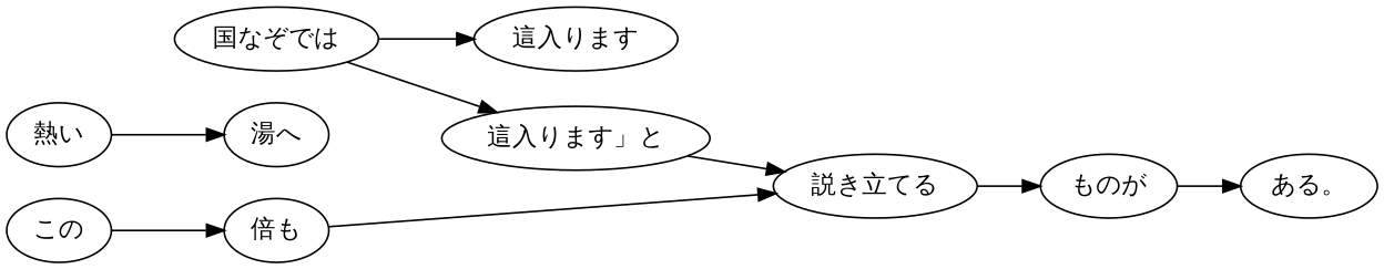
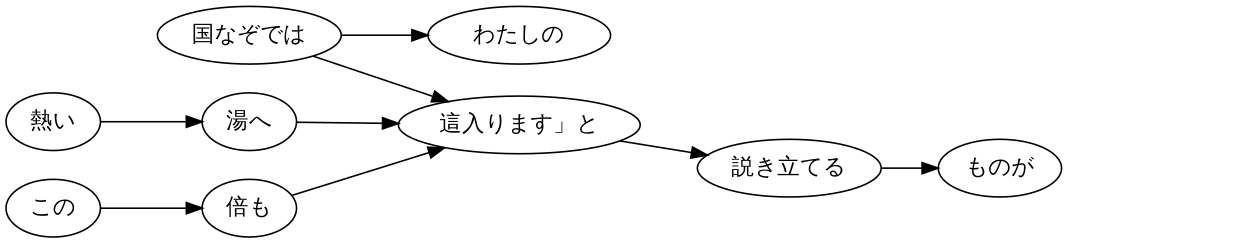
  digraph {
    fontname=Oswald
    rankdir=LR
    node [fontname=Oswald]
    edge [fontname=Oswald]
-   n1 [label="這入ります"]
+   n1 [label="わたしの"]
    n2 [label="国なぞでは"]
    n3 [label="這入ります」と"]
    n4 [label="説き立てる"]
    n5 [label="この"]
    n6 [label="倍も"]
    n7 [label="熱い"]
    n8 [label="湯へ"]
    n9 [label="ものが"]
-   n10 [label="ある。"]
    n2 -> n1
    n2 -> n3
    n3 -> n4
    n4 -> n9
    n5 -> n6
-   n6 -> n4
+   n6 -> n3
    n7 -> n8
-   n9 -> n10
+   n8 -> n3
  }
